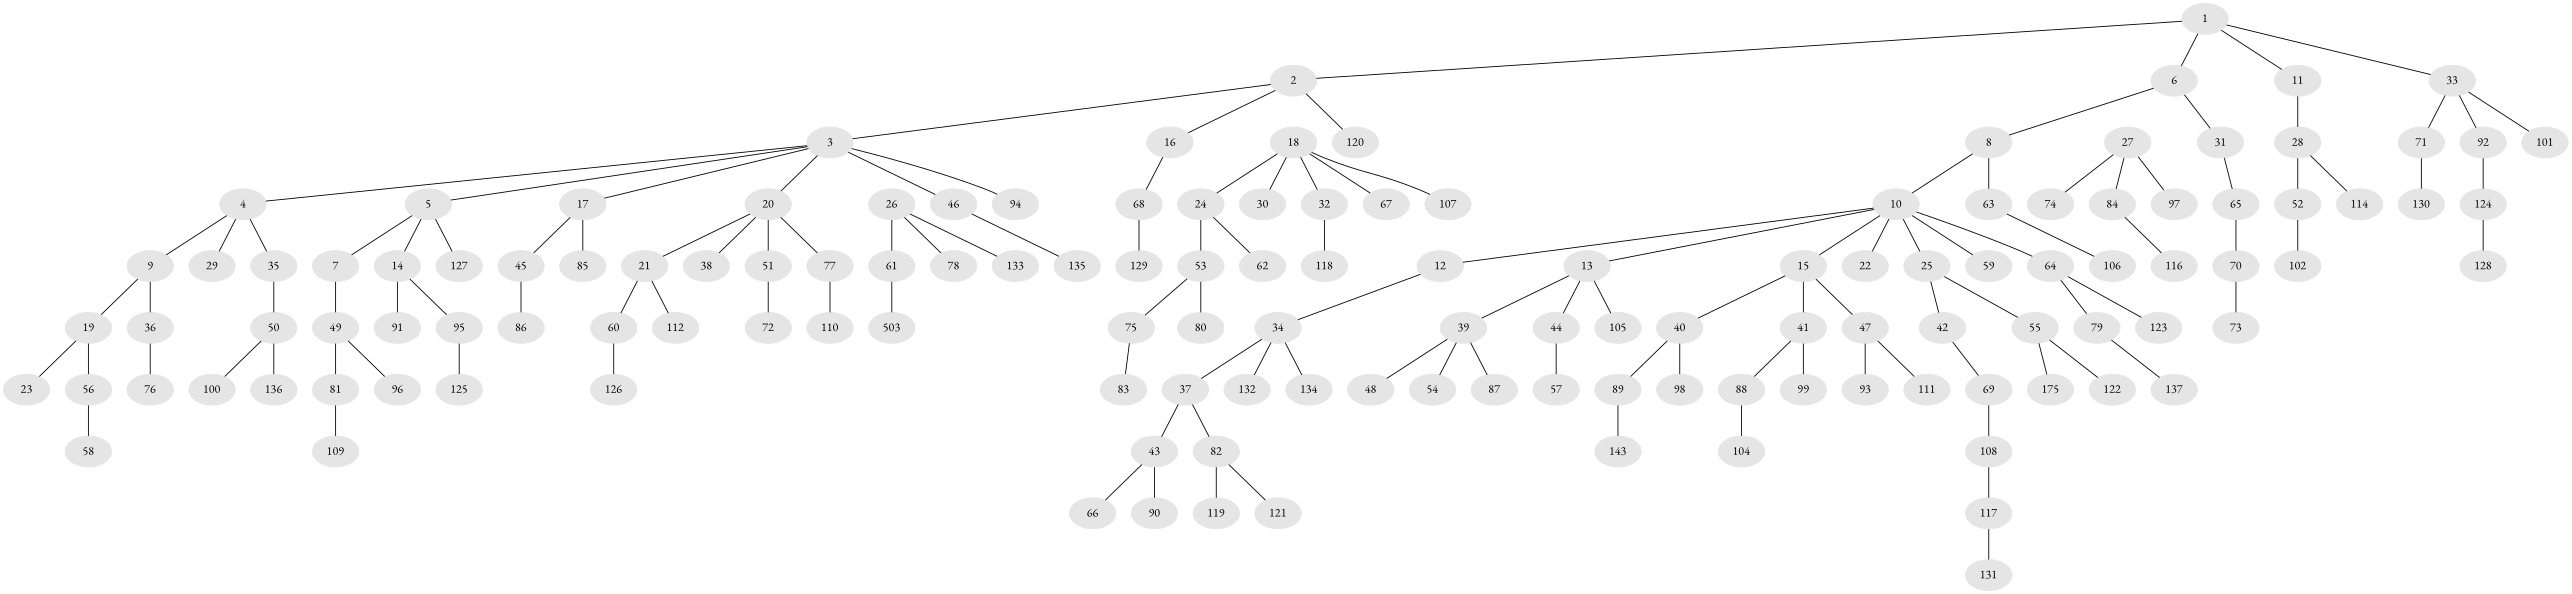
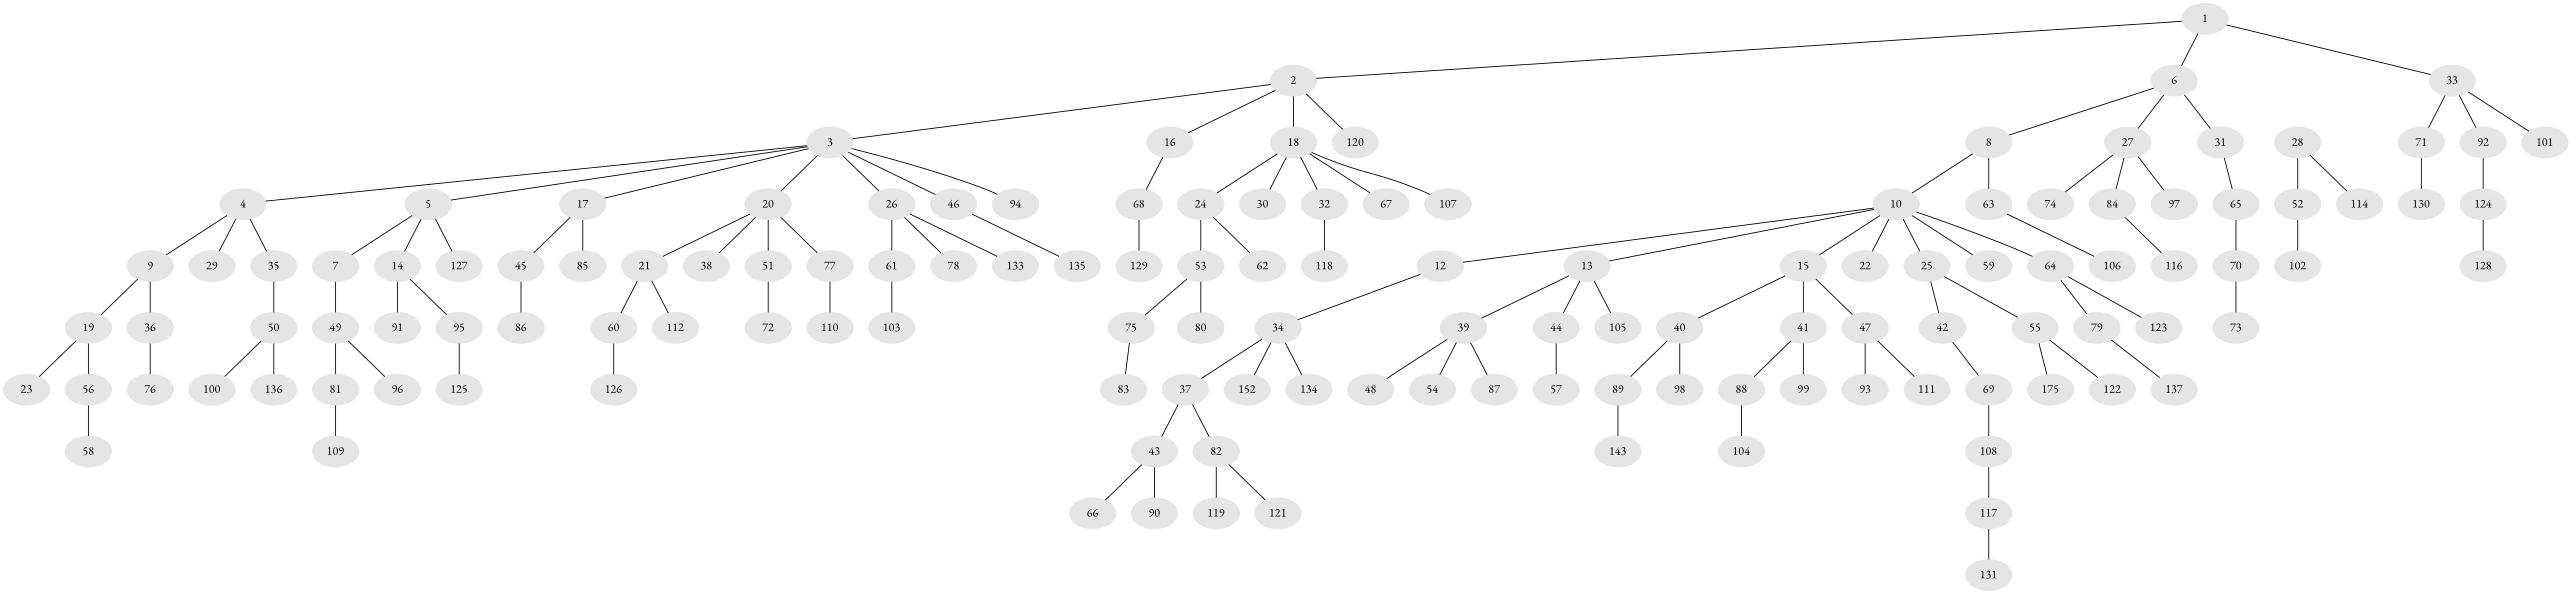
  graph {
    fontname="EB Garamond"
    node [color=gray90 fontname="EB Garamond" style=filled]
    edge [fontname="EB Garamond"]
    1
    2
    6
-   11
    33
    3
    16
    18
    120
    8
    27
    31
    28
    71
    92
    101
    4
    5
    17
    20
    26
    46
    94
    68
    24
    30
    32
    67
    107
    9
    29
    35
    7
    14
    127
    45
    85
    21
    38
    51
    77
    61
    78
    133
    135
    19
    36
    50
    49
    91
    95
    10
    63
    74
    84
    97
    65
    81
    96
    12
    13
    15
    22
    25
    59
    64
    106
    23
    56
    76
    34
    39
    44
    105
    40
    41
    47
    42
    55
    79
    123
    52
    114
    37
-   132
+   132 [label=152]
    134
    48
    54
    87
    57
    125
    89
    98
    88
    99
    93
    111
    129
    86
    53
    62
    118
    58
    60
    112
    72
    110
    126
    75
    80
    69
    n112 [label=175]
    122
-   103 [label=503]
+   103
    116
    102
    70
    130
    124
    43
    82
    100
    136
    66
    90
    119
    121
    n128 [label=143]
    104
    108
    109
    83
    137
    73
    117
    128
    131
    1 -- 2
    1 -- 6
-   1 -- 11
    1 -- 33
    2 -- 3
    2 -- 16
+   2 -- 18
    2 -- 120
    6 -- 8
+   6 -- 27
    6 -- 31
-   11 -- 28
    33 -- 71
    33 -- 92
    33 -- 101
    3 -- 4
    3 -- 5
    3 -- 17
    3 -- 20
+   3 -- 26
    3 -- 46
    3 -- 94
    16 -- 68
    18 -- 24
    18 -- 30
    18 -- 32
    18 -- 67
    18 -- 107
    8 -- 10
    8 -- 63
    27 -- 74
    27 -- 84
    27 -- 97
    31 -- 65
    28 -- 52
    28 -- 114
    71 -- 130
    92 -- 124
    4 -- 9
    4 -- 29
    4 -- 35
    5 -- 7
    5 -- 14
    5 -- 127
    17 -- 45
    17 -- 85
    20 -- 21
    20 -- 38
    20 -- 51
    20 -- 77
    26 -- 61
    26 -- 78
    26 -- 133
    46 -- 135
    68 -- 129
    24 -- 53
    24 -- 62
    32 -- 118
    9 -- 19
    9 -- 36
    35 -- 50
    7 -- 49
    14 -- 91
    14 -- 95
    45 -- 86
    21 -- 60
    21 -- 112
    51 -- 72
    77 -- 110
    61 -- 103
    19 -- 23
    19 -- 56
    36 -- 76
    50 -- 100
    50 -- 136
    49 -- 81
    49 -- 96
    95 -- 125
    10 -- 12
    10 -- 13
    10 -- 15
    10 -- 22
    10 -- 25
    10 -- 59
    10 -- 64
    63 -- 106
    84 -- 116
    65 -- 70
    81 -- 109
    12 -- 34
    13 -- 39
    13 -- 44
    13 -- 105
    15 -- 40
    15 -- 41
    15 -- 47
    25 -- 42
    25 -- 55
    64 -- 79
    64 -- 123
    56 -- 58
    34 -- 37
    34 -- 132
    34 -- 134
    39 -- 48
    39 -- 54
    39 -- 87
    44 -- 57
    40 -- 89
    40 -- 98
    41 -- 88
    41 -- 99
    47 -- 93
    47 -- 111
    42 -- 69
    55 -- n112
    55 -- 122
    79 -- 137
    52 -- 102
    37 -- 43
    37 -- 82
    89 -- n128
    88 -- 104
    53 -- 75
    53 -- 80
    60 -- 126
    75 -- 83
    69 -- 108
    70 -- 73
    124 -- 128
    43 -- 66
    43 -- 90
    82 -- 119
    82 -- 121
    108 -- 117
    117 -- 131
  }
